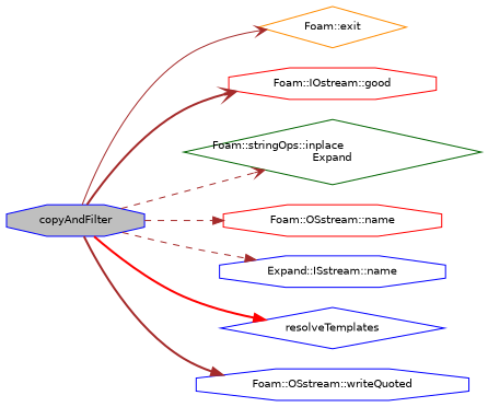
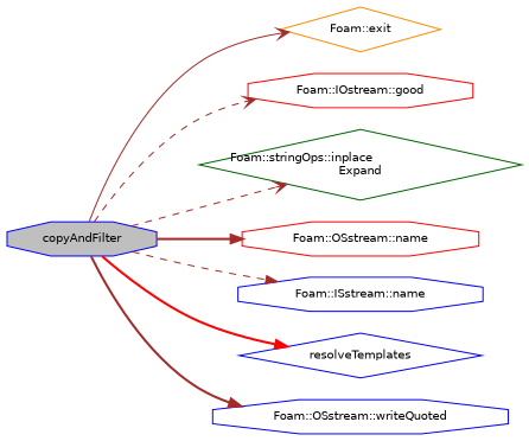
  digraph {
    rankdir=LR
    node [color=blue fontname=Helvetica fontsize=10 shape=octagon]
    edge [arrowhead=normal color=brown fontname=Helvetica fontsize=10 labelfontname=Helvetica labelfontsize=10 style=dashed]
    n1 [fillcolor=grey75 fontcolor=black height=0.2 label=copyAndFilter style=filled width=0.4]
    n2 [color=darkorange height=0.2 label="Foam::exit" shape=diamond width=0.4]
    n3 [color=red height=0.2 label="Foam::IOstream::good" width=0.4]
    n4 [color=darkgreen height=0.2 label="Foam::stringOps::inplace\lExpand" shape=diamond width=0.4]
    n5 [color=red height=0.2 label="Foam::OSstream::name" width=0.4]
-   n6 [height=0.2 label="Expand::ISstream::name" width=0.4]
+   n6 [height=0.2 label="Foam::ISstream::name" width=0.4]
    n7 [height=0.2 label=resolveTemplates shape=diamond width=0.4]
    n8 [height=0.2 label="Foam::OSstream::writeQuoted" width=0.4]
    n1 -> n2 [arrowhead=vee style=solid]
-   n1 -> n3 [arrowhead=vee style=bold]
+   n1 -> n3 [arrowhead=vee]
    n1 -> n4 [arrowhead=vee]
-   n1 -> n5
+   n1 -> n5 [style=bold]
    n1 -> n6
    n1 -> n7 [color=red style=bold]
    n1 -> n8 [style=bold]
  }
